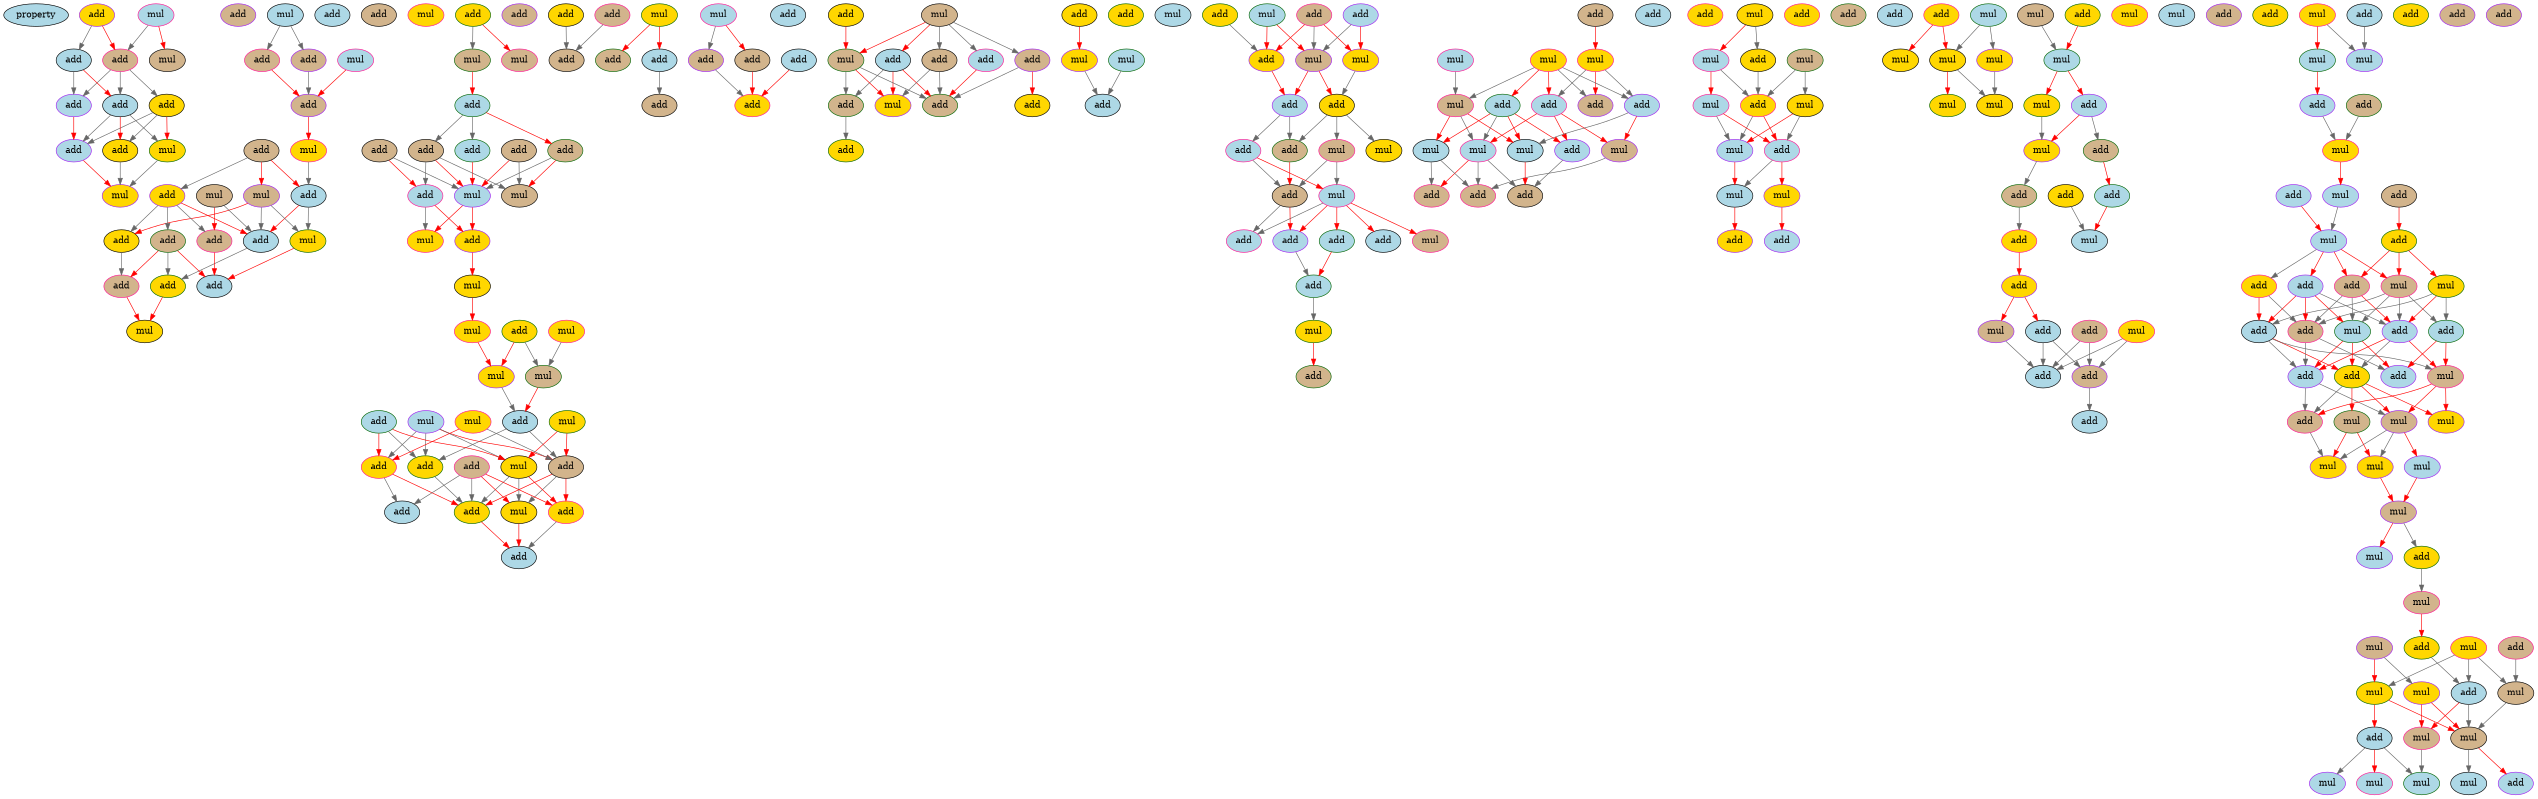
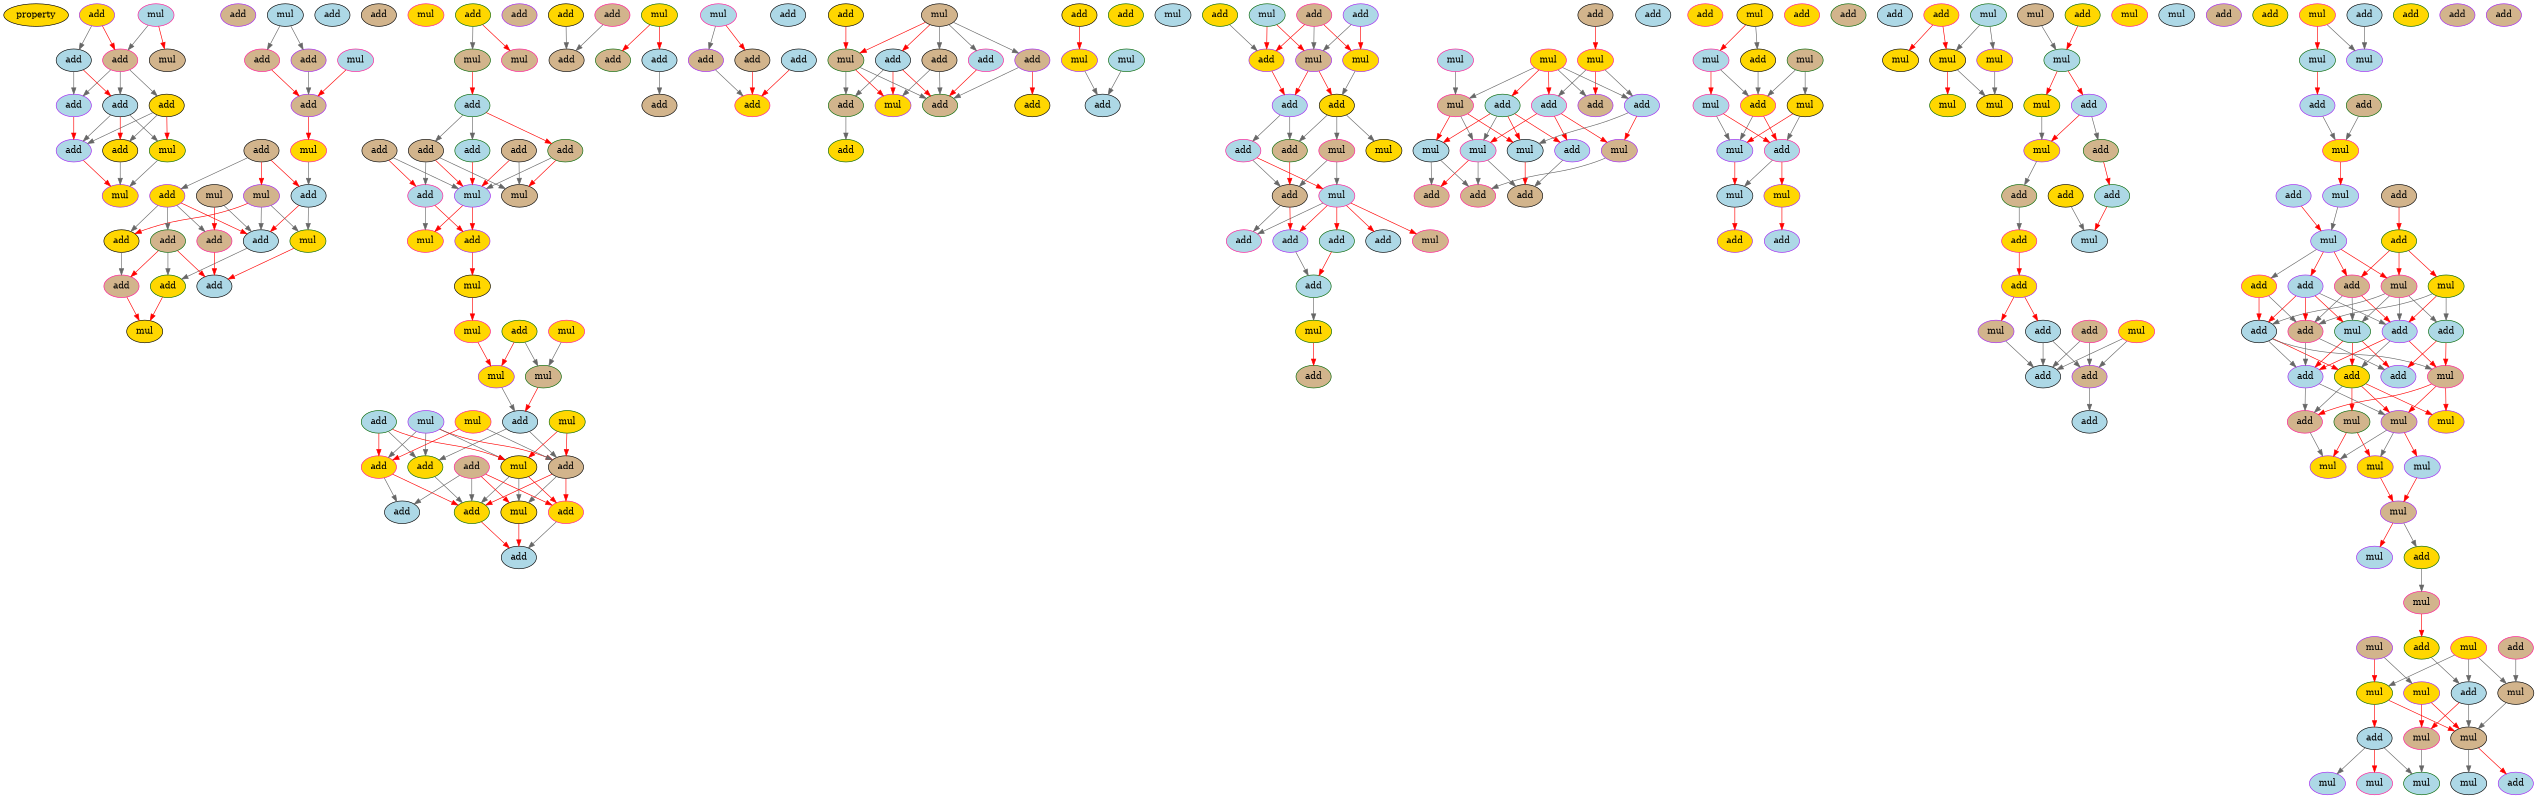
  digraph {
    node [fontcolor=black style=filled fillcolor=lightblue color=black]
    edge [color=gray40]
-   property [lf=1.7 mul=2]
+   property [lf=1.7 mul=2 fillcolor=gold]
    n2 [label=add fillcolor=gold color=purple]
    n3 [label=add fillcolor=tan color=deeppink]
    n4 [label=add]
    n5 [label=mul color=deeppink]
    n6 [label=mul fillcolor=tan]
    n7 [label=add fillcolor=gold]
    n8 [label=add color=purple]
    n9 [label=add]
    n10 [label=add color=purple]
    n11 [label=add fillcolor=gold]
    n12 [label=mul fillcolor=gold color=darkgreen]
    n13 [label=add fillcolor=tan color=purple]
    n14 [label=mul fillcolor=gold color=purple]
    n15 [label=mul]
    n16 [label=add fillcolor=tan color=purple]
    n17 [label=add fillcolor=tan color=deeppink]
    n18 [label=add fillcolor=tan color=purple]
    n19 [label=mul color=deeppink]
    n20 [label=add]
    n21 [label=add fillcolor=tan]
    n22 [label=mul fillcolor=gold color=deeppink]
    n23 [label=add]
    n24 [label=mul fillcolor=gold color=deeppink]
    n25 [label=add fillcolor=tan]
    n26 [label=mul fillcolor=tan color=purple]
    n27 [label=add fillcolor=gold color=purple]
    n28 [label=mul fillcolor=gold color=darkgreen]
    n29 [label=add fillcolor=gold]
    n30 [label=add]
    n31 [label=add fillcolor=tan color=deeppink]
    n32 [label=add fillcolor=tan color=darkgreen]
    n33 [label=mul fillcolor=tan]
    n34 [label=add]
    n35 [label=add fillcolor=tan color=deeppink]
    n36 [label=add fillcolor=gold color=darkgreen]
    n37 [label=mul fillcolor=gold]
    n38 [label=add fillcolor=gold color=darkgreen]
    n39 [label=mul fillcolor=tan color=darkgreen]
    n40 [label=mul fillcolor=tan color=deeppink]
    n41 [label=add color=darkgreen]
    n42 [label=add fillcolor=tan color=darkgreen]
    n43 [label=add color=darkgreen]
    n44 [label=add fillcolor=tan]
    n45 [label=mul fillcolor=tan]
    n46 [label=mul color=purple]
    n47 [label=add fillcolor=tan]
    n48 [label=add color=deeppink]
    n49 [label=add fillcolor=tan]
    n50 [label=mul fillcolor=gold color=deeppink]
    n51 [label=add fillcolor=gold color=purple]
    n52 [label=mul fillcolor=gold]
    n53 [label=mul fillcolor=gold color=deeppink]
    n54 [label=mul fillcolor=gold color=purple]
    n55 [label=add fillcolor=tan color=purple]
    n56 [label=mul fillcolor=gold color=deeppink]
    n57 [label=mul fillcolor=tan color=darkgreen]
    n58 [label=add fillcolor=gold color=darkgreen]
    n59 [label=add]
    n60 [label=mul color=purple]
    n61 [label=add fillcolor=gold color=darkgreen]
    n62 [label=add fillcolor=tan]
    n63 [label=add fillcolor=gold color=deeppink]
    n64 [label=mul fillcolor=gold]
    n65 [label=mul fillcolor=gold color=darkgreen]
    n66 [label=add color=darkgreen]
    n67 [label=mul fillcolor=gold color=deeppink]
    n68 [label=add fillcolor=gold color=darkgreen]
    n69 [label=add fillcolor=gold color=deeppink]
    n70 [label=mul fillcolor=gold]
    n71 [label=add]
    n72 [label=add fillcolor=tan color=deeppink]
    n73 [label=add]
    n74 [label=add fillcolor=gold]
    n75 [label=add fillcolor=tan]
    n76 [label=add fillcolor=tan color=deeppink]
    n77 [label=mul fillcolor=gold color=darkgreen]
    n78 [label=add fillcolor=tan color=darkgreen]
    n79 [label=add]
    n80 [label=add fillcolor=tan]
    n81 [label=mul color=deeppink]
    n82 [label=add fillcolor=tan color=purple]
    n83 [label=add fillcolor=tan]
    n84 [label=add]
    n85 [label=add fillcolor=gold color=deeppink]
    n86 [label=add]
    n87 [label=mul fillcolor=tan]
    n88 [label=add color=deeppink]
    n89 [label=add]
    n90 [label=add fillcolor=tan color=purple]
    n91 [label=mul fillcolor=tan color=darkgreen]
    n92 [label=add fillcolor=tan]
    n93 [label=add fillcolor=gold]
    n94 [label=add fillcolor=tan color=darkgreen]
    n95 [label=add fillcolor=tan color=darkgreen]
    n96 [label=mul fillcolor=gold color=purple]
    n97 [label=add fillcolor=gold]
    n98 [label=add fillcolor=gold color=darkgreen]
    n99 [label=add fillcolor=gold]
    n100 [label=mul fillcolor=gold color=purple]
    n101 [label=add]
    n102 [label=mul color=darkgreen]
    n103 [label=add fillcolor=gold color=darkgreen]
    n104 [label=mul]
    n105 [label=add fillcolor=tan color=deeppink]
    n106 [label=mul fillcolor=tan color=purple]
    n107 [label=add fillcolor=gold color=purple]
    n108 [label=mul fillcolor=gold color=purple]
    n109 [label=mul color=darkgreen]
    n110 [label=add fillcolor=gold color=darkgreen]
    n111 [label=add color=purple]
    n112 [label=add color=purple]
    n113 [label=add fillcolor=gold]
    n114 [label=add fillcolor=tan color=darkgreen]
    n115 [label=add color=deeppink]
    n116 [label=mul fillcolor=tan color=deeppink]
    n117 [label=mul fillcolor=gold]
    n118 [label=mul color=deeppink]
    n119 [label=add fillcolor=tan]
    n120 [label=mul fillcolor=tan color=deeppink]
    n121 [label=add color=purple]
    n122 [label=add color=darkgreen]
    n123 [label=add color=deeppink]
    n124 [label=add]
    n125 [label=add color=darkgreen]
    n126 [label=mul fillcolor=gold color=darkgreen]
    n127 [label=add fillcolor=tan color=darkgreen]
    n128 [label=add fillcolor=tan]
    n129 [label=mul fillcolor=gold color=deeppink]
    n130 [label=mul color=deeppink]
    n131 [label=mul fillcolor=tan color=deeppink]
    n132 [label=add color=deeppink]
    n133 [label=add fillcolor=tan color=purple]
    n134 [label=add color=purple]
    n135 [label=mul fillcolor=gold color=deeppink]
    n136 [label=add color=darkgreen]
    n137 [label=mul fillcolor=tan color=purple]
    n138 [label=mul color=deeppink]
    n139 [label=add color=purple]
    n140 [label=mul]
    n141 [label=mul]
    n142 [label=add fillcolor=tan color=deeppink]
    n143 [label=add fillcolor=tan]
    n144 [label=add fillcolor=tan color=deeppink]
    n145 [label=add]
    n146 [label=add fillcolor=gold color=deeppink]
    n147 [label=mul fillcolor=gold]
    n148 [label=add fillcolor=gold]
    n149 [label=mul color=deeppink]
    n150 [label=mul fillcolor=tan color=darkgreen]
    n151 [label=add fillcolor=gold color=deeppink]
    n152 [label=mul fillcolor=gold]
    n153 [label=mul color=deeppink]
    n154 [label=mul color=purple]
    n155 [label=add color=deeppink]
    n156 [label=add fillcolor=gold color=deeppink]
    n157 [label=mul]
    n158 [label=mul fillcolor=gold color=purple]
    n159 [label=add color=purple]
    n160 [label=add fillcolor=gold color=purple]
    n161 [label=add fillcolor=tan color=darkgreen]
    n162 [label=add]
    n163 [label=add fillcolor=gold color=deeppink]
    n164 [label=mul fillcolor=gold]
    n165 [label=mul fillcolor=gold]
    n166 [label=mul color=darkgreen]
    n167 [label=mul fillcolor=gold color=purple]
    n168 [label=mul fillcolor=gold color=darkgreen]
    n169 [label=mul fillcolor=gold]
    n170 [label=mul fillcolor=tan]
    n171 [label=mul color=darkgreen]
    n172 [label=add fillcolor=gold color=darkgreen]
    n173 [label=add color=purple]
    n174 [label=mul fillcolor=gold color=darkgreen]
    n175 [label=mul fillcolor=gold color=purple]
    n176 [label=add fillcolor=tan color=darkgreen]
    n177 [label=mul fillcolor=gold color=deeppink]
    n178 [label=add fillcolor=tan color=darkgreen]
    n179 [label=add color=darkgreen]
    n180 [label=mul]
    n181 [label=add fillcolor=gold color=deeppink]
    n182 [label=add fillcolor=gold]
    n183 [label=add fillcolor=gold color=purple]
    n184 [label=mul fillcolor=tan color=purple]
    n185 [label=add]
    n186 [label=add fillcolor=tan color=deeppink]
    n187 [label=add]
    n188 [label=add fillcolor=tan color=purple]
    n189 [label=mul fillcolor=gold color=deeppink]
    n190 [label=mul]
    n191 [label=add]
    n192 [label=add fillcolor=tan color=purple]
    n193 [label=add fillcolor=gold color=darkgreen]
    n194 [label=mul fillcolor=gold color=deeppink]
    n195 [label=mul color=darkgreen]
    n196 [label=mul color=purple]
    n197 [label=add]
    n198 [label=add color=purple]
    n199 [label=mul fillcolor=gold color=deeppink]
    n200 [label=add fillcolor=gold color=darkgreen]
    n201 [label=add fillcolor=tan color=purple]
    n202 [label=add fillcolor=tan color=purple]
    n203 [label=add fillcolor=tan color=darkgreen]
    n204 [label=mul color=purple]
    n205 [label=mul color=purple]
    n206 [label=add color=purple]
    n207 [label=add fillcolor=tan]
    n208 [label=add fillcolor=gold color=darkgreen]
    n209 [label=add fillcolor=gold color=deeppink]
    n210 [label=mul fillcolor=tan color=deeppink]
    n211 [label=add color=purple]
    n212 [label=add fillcolor=tan color=deeppink]
    n213 [label=mul fillcolor=gold color=darkgreen]
    n214 [label=add]
    n215 [label=add fillcolor=tan color=deeppink]
    n216 [label=add color=darkgreen]
    n217 [label=add color=purple]
    n218 [label=mul color=darkgreen]
    n219 [label=add color=purple]
    n220 [label=add fillcolor=gold color=darkgreen]
    n221 [label=add color=purple]
    n222 [label=mul fillcolor=tan color=deeppink]
    n223 [label=add fillcolor=tan color=deeppink]
    n224 [label=mul fillcolor=tan color=purple]
    n225 [label=mul fillcolor=gold color=purple]
    n226 [label=mul fillcolor=tan color=darkgreen]
    n227 [label=mul fillcolor=gold color=purple]
    n228 [label=mul fillcolor=gold color=purple]
    n229 [label=mul color=purple]
    n230 [label=mul fillcolor=tan color=purple]
    n231 [label=mul color=purple]
    n232 [label=add fillcolor=gold color=darkgreen]
    n233 [label=mul fillcolor=tan color=deeppink]
    n234 [label=add fillcolor=gold color=darkgreen]
    n235 [label=add]
    n236 [label=mul fillcolor=tan color=purple]
    n237 [label=mul fillcolor=gold color=darkgreen]
    n238 [label=mul fillcolor=gold color=purple]
    n239 [label=add fillcolor=tan color=deeppink]
    n240 [label=mul fillcolor=tan]
    n241 [label=mul fillcolor=gold color=deeppink]
    n242 [label=mul fillcolor=tan]
    n243 [label=add]
    n244 [label=mul fillcolor=tan color=deeppink]
    n245 [label=mul color=darkgreen]
    n246 [label=mul color=purple]
    n247 [label=mul color=deeppink]
    n248 [label=add color=purple]
    n249 [label=mul]
    n2 -> n3 [color=red]
    n2 -> n4
    n3 -> n7
    n3 -> n8
    n3 -> n9
    n4 -> n8
    n4 -> n9 [color=red]
    n5 -> n3
    n5 -> n6 [color=red]
    n7 -> n10
    n7 -> n11
    n7 -> n12 [color=red]
    n8 -> n10 [color=red]
    n9 -> n10
    n9 -> n11 [color=red]
    n9 -> n12
    n10 -> n14 [color=red]
    n11 -> n14
    n12 -> n14
    n15 -> n16
    n15 -> n17
    n16 -> n18
    n17 -> n18 [color=red]
    n18 -> n22 [color=red]
    n19 -> n18 [color=red]
    n22 -> n23
    n23 -> n28
    n23 -> n30 [color=red]
    n25 -> n23 [color=red]
    n25 -> n26 [color=red]
    n25 -> n27
    n26 -> n28
    n26 -> n29 [color=red]
    n26 -> n30
    n27 -> n29
    n27 -> n30 [color=red]
    n27 -> n31
    n27 -> n32
    n28 -> n34 [color=red]
    n29 -> n35
    n30 -> n36
    n31 -> n34 [color=red]
    n32 -> n34 [color=red]
    n32 -> n35 [color=red]
    n32 -> n36
    n33 -> n30
    n33 -> n31 [color=red]
    n35 -> n37 [color=red]
    n36 -> n37 [color=red]
    n38 -> n39
    n38 -> n40 [color=red]
    n39 -> n41 [color=red]
    n41 -> n42 [color=red]
    n41 -> n43
    n41 -> n44
    n42 -> n45 [color=red]
    n42 -> n46
    n43 -> n46 [color=red]
    n44 -> n45
    n44 -> n46 [color=red]
    n44 -> n48
    n46 -> n50 [color=red]
    n46 -> n51 [color=red]
    n47 -> n46
    n47 -> n48 [color=red]
    n48 -> n50
    n48 -> n51 [color=red]
    n49 -> n45
    n49 -> n46 [color=red]
    n51 -> n52 [color=red]
    n52 -> n53 [color=red]
    n53 -> n54 [color=red]
    n54 -> n59
    n56 -> n57
    n57 -> n59 [color=red]
    n58 -> n54 [color=red]
    n58 -> n57
    n59 -> n61
    n59 -> n62
    n60 -> n61
    n60 -> n62 [color=red]
    n60 -> n63
    n60 -> n64
    n61 -> n68
    n62 -> n68 [color=red]
    n62 -> n69 [color=red]
    n62 -> n70
    n63 -> n68 [color=red]
    n63 -> n71
    n64 -> n68
    n64 -> n69 [color=red]
    n64 -> n70
    n65 -> n62 [color=red]
    n65 -> n64 [color=red]
    n66 -> n61
    n66 -> n63 [color=red]
    n66 -> n64 [color=red]
    n67 -> n62
    n67 -> n63 [color=red]
    n68 -> n73 [color=red]
    n69 -> n73
    n70 -> n73 [color=red]
    n72 -> n68
    n72 -> n69 [color=red]
    n72 -> n70 [color=red]
    n72 -> n71
    n74 -> n75
    n76 -> n75
    n77 -> n78 [color=red]
    n77 -> n79 [color=red]
    n79 -> n80
    n81 -> n82
    n81 -> n83 [color=red]
    n82 -> n85
    n83 -> n85 [color=red]
    n84 -> n85 [color=red]
    n87 -> n88
    n87 -> n89 [color=red]
    n87 -> n90
    n87 -> n91 [color=red]
    n87 -> n92
    n88 -> n94 [color=red]
    n89 -> n94 [color=red]
    n89 -> n95
    n89 -> n96 [color=red]
    n90 -> n94
    n90 -> n97 [color=red]
    n91 -> n94
    n91 -> n95
    n91 -> n96 [color=red]
    n92 -> n94
    n92 -> n96
    n93 -> n91 [color=red]
    n95 -> n98
    n99 -> n100 [color=red]
    n100 -> n101
    n102 -> n101
    n105 -> n106
    n105 -> n107 [color=red]
    n105 -> n108 [color=red]
    n106 -> n112 [color=red]
    n106 -> n113 [color=red]
    n107 -> n112 [color=red]
    n108 -> n113
    n109 -> n106 [color=red]
    n109 -> n107 [color=red]
    n110 -> n107
    n111 -> n106
    n111 -> n108 [color=red]
    n112 -> n114
    n112 -> n115
    n113 -> n114
    n113 -> n116
    n113 -> n117
    n114 -> n119 [color=red]
    n115 -> n118 [color=red]
    n115 -> n119
    n116 -> n118
    n116 -> n119
    n118 -> n120 [color=red]
    n118 -> n121 [color=red]
    n118 -> n122 [color=red]
    n118 -> n123
    n118 -> n124 [color=red]
    n119 -> n121 [color=red]
    n119 -> n123
    n121 -> n125
    n122 -> n125 [color=red]
    n125 -> n126
    n126 -> n127 [color=red]
    n128 -> n129 [color=red]
    n129 -> n132
    n129 -> n133 [color=red]
    n129 -> n134
    n130 -> n131
    n131 -> n138
    n131 -> n140 [color=red]
    n131 -> n141 [color=red]
    n132 -> n137 [color=red]
    n132 -> n138 [color=red]
    n132 -> n139 [color=red]
    n134 -> n137 [color=red]
    n134 -> n141
    n135 -> n131
    n135 -> n132 [color=red]
    n135 -> n133
    n135 -> n134
    n135 -> n136 [color=red]
    n136 -> n138
    n136 -> n139 [color=red]
    n136 -> n140 [color=red]
    n136 -> n141 [color=red]
    n137 -> n142
    n138 -> n142
    n138 -> n143
    n138 -> n144 [color=red]
    n139 -> n143
    n140 -> n142
    n140 -> n144
    n141 -> n143 [color=red]
    n147 -> n148
    n147 -> n149 [color=red]
    n148 -> n151
    n149 -> n151
    n149 -> n153 [color=red]
    n150 -> n151
    n150 -> n152
    n151 -> n154
    n151 -> n155 [color=red]
    n152 -> n154 [color=red]
    n152 -> n155
    n153 -> n154
    n153 -> n155 [color=red]
    n154 -> n157 [color=red]
    n155 -> n157
    n155 -> n158 [color=red]
    n157 -> n160 [color=red]
    n158 -> n159 [color=red]
    n163 -> n164 [color=red]
    n163 -> n165 [color=red]
    n164 -> n168 [color=red]
    n164 -> n169
    n166 -> n164
    n166 -> n167
    n167 -> n169
    n170 -> n171
    n171 -> n173 [color=red]
    n171 -> n174 [color=red]
    n172 -> n171 [color=red]
    n173 -> n175 [color=red]
    n173 -> n176
    n174 -> n175
    n175 -> n178
    n176 -> n179 [color=red]
    n178 -> n181
    n179 -> n180 [color=red]
    n181 -> n183 [color=red]
    n182 -> n180
    n183 -> n184 [color=red]
    n183 -> n185 [color=red]
    n184 -> n187
    n185 -> n187
    n185 -> n188
    n186 -> n187
    n186 -> n188
    n188 -> n191
    n189 -> n187
    n189 -> n188
    n194 -> n195 [color=red]
    n194 -> n196
    n195 -> n198 [color=red]
    n197 -> n196
    n198 -> n199
    n199 -> n204 [color=red]
    n203 -> n199
    n204 -> n205
    n205 -> n209
    n205 -> n210 [color=red]
    n205 -> n211 [color=red]
    n205 -> n212 [color=red]
    n206 -> n205 [color=red]
    n207 -> n208 [color=red]
    n208 -> n210 [color=red]
    n208 -> n212 [color=red]
    n208 -> n213 [color=red]
    n209 -> n214 [color=red]
    n209 -> n215
    n210 -> n214
    n210 -> n216
    n210 -> n217
    n210 -> n218
    n211 -> n214 [color=red]
    n211 -> n215 [color=red]
    n211 -> n217
    n211 -> n218 [color=red]
    n212 -> n215
    n212 -> n217 [color=red]
    n212 -> n218
    n213 -> n215
    n213 -> n216
    n213 -> n217 [color=red]
    n214 -> n219
    n214 -> n220 [color=red]
    n214 -> n222
    n215 -> n219
    n215 -> n221
    n216 -> n221 [color=red]
    n216 -> n222 [color=red]
    n217 -> n219 [color=red]
    n217 -> n220
    n217 -> n222 [color=red]
    n218 -> n219 [color=red]
    n218 -> n220 [color=red]
    n218 -> n221 [color=red]
    n219 -> n223
    n219 -> n224
    n220 -> n223
    n220 -> n224 [color=red]
    n220 -> n225 [color=red]
    n220 -> n226 [color=red]
    n222 -> n223 [color=red]
    n222 -> n224 [color=red]
    n222 -> n225 [color=red]
    n223 -> n228
    n224 -> n227
    n224 -> n228
    n224 -> n229 [color=red]
    n226 -> n227 [color=red]
    n226 -> n228 [color=red]
    n227 -> n230 [color=red]
    n229 -> n230 [color=red]
    n230 -> n231 [color=red]
    n230 -> n232
    n232 -> n233
    n233 -> n234 [color=red]
    n234 -> n235
    n235 -> n242
    n235 -> n244 [color=red]
    n236 -> n237 [color=red]
    n236 -> n238
    n237 -> n242 [color=red]
    n237 -> n243 [color=red]
    n238 -> n242 [color=red]
    n238 -> n244 [color=red]
    n239 -> n240
    n240 -> n242
    n241 -> n235
    n241 -> n237
    n241 -> n240
    n242 -> n248 [color=red]
    n242 -> n249
    n243 -> n245
    n243 -> n246
    n243 -> n247 [color=red]
    n244 -> n245
  }
